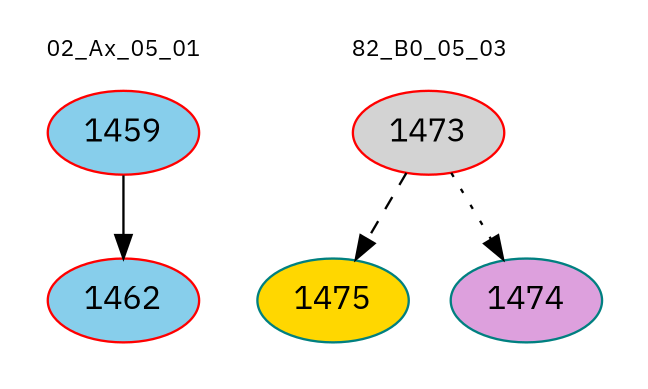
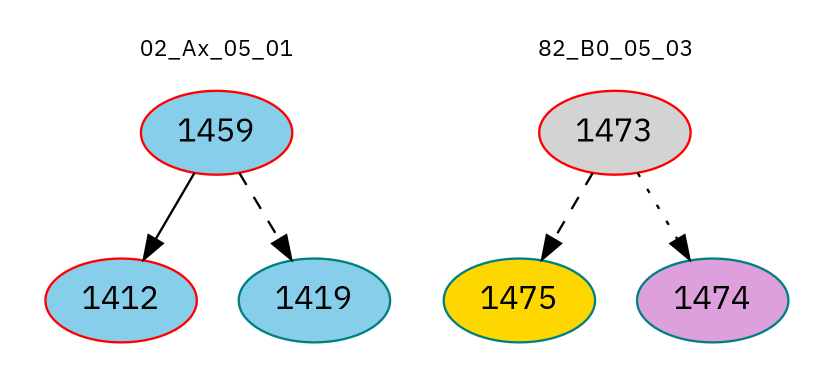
  digraph {
    fontname="IBM Plex Sans"
    node [color=red fillcolor=skyblue fontname="IBM Plex Sans" style=filled]
    edge [color=black fontname="IBM Plex Sans" style=dashed]
    n1 [label=1459]
-   n2 [label=1462]
+   n2 [label=1412]
+   n3 [color=teal label=1419]
    n4 [fillcolor=lightgrey label=1473]
    n5 [color=teal fillcolor=gold label=1475]
    n6 [color=teal fillcolor=plum label=1474]
    subgraph cluster_1 {
      color=white
      fontsize=10
      label="02_Ax_05_01"
      n1
      n2
+     n3
    }
    subgraph cluster_2 {
      color=white
      fontsize=10
      label="82_B0_05_03"
      n4
      n5
      n6
    }
    n1 -> n2 [style=solid]
+   n1 -> n3
    n4 -> n5
    n4 -> n6 [style=dotted]
  }
